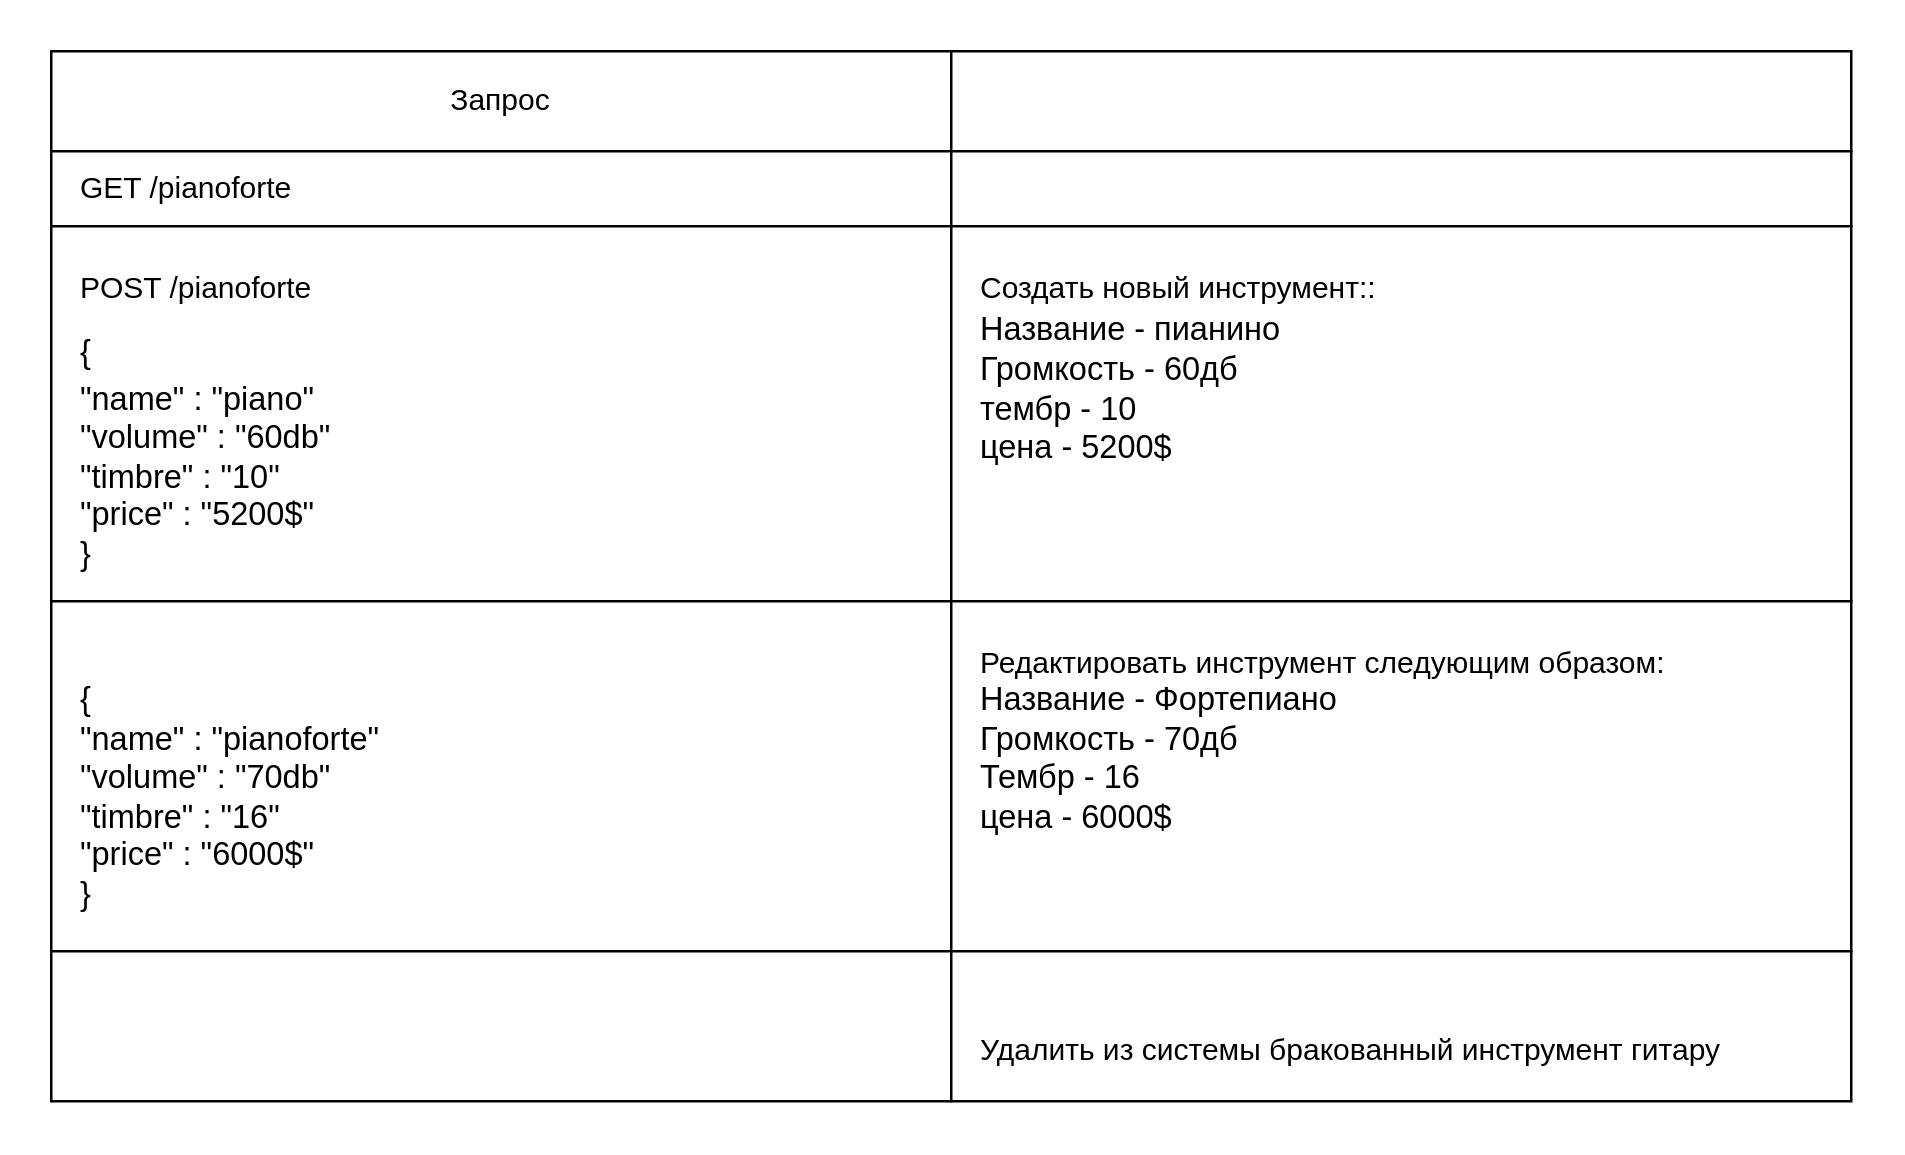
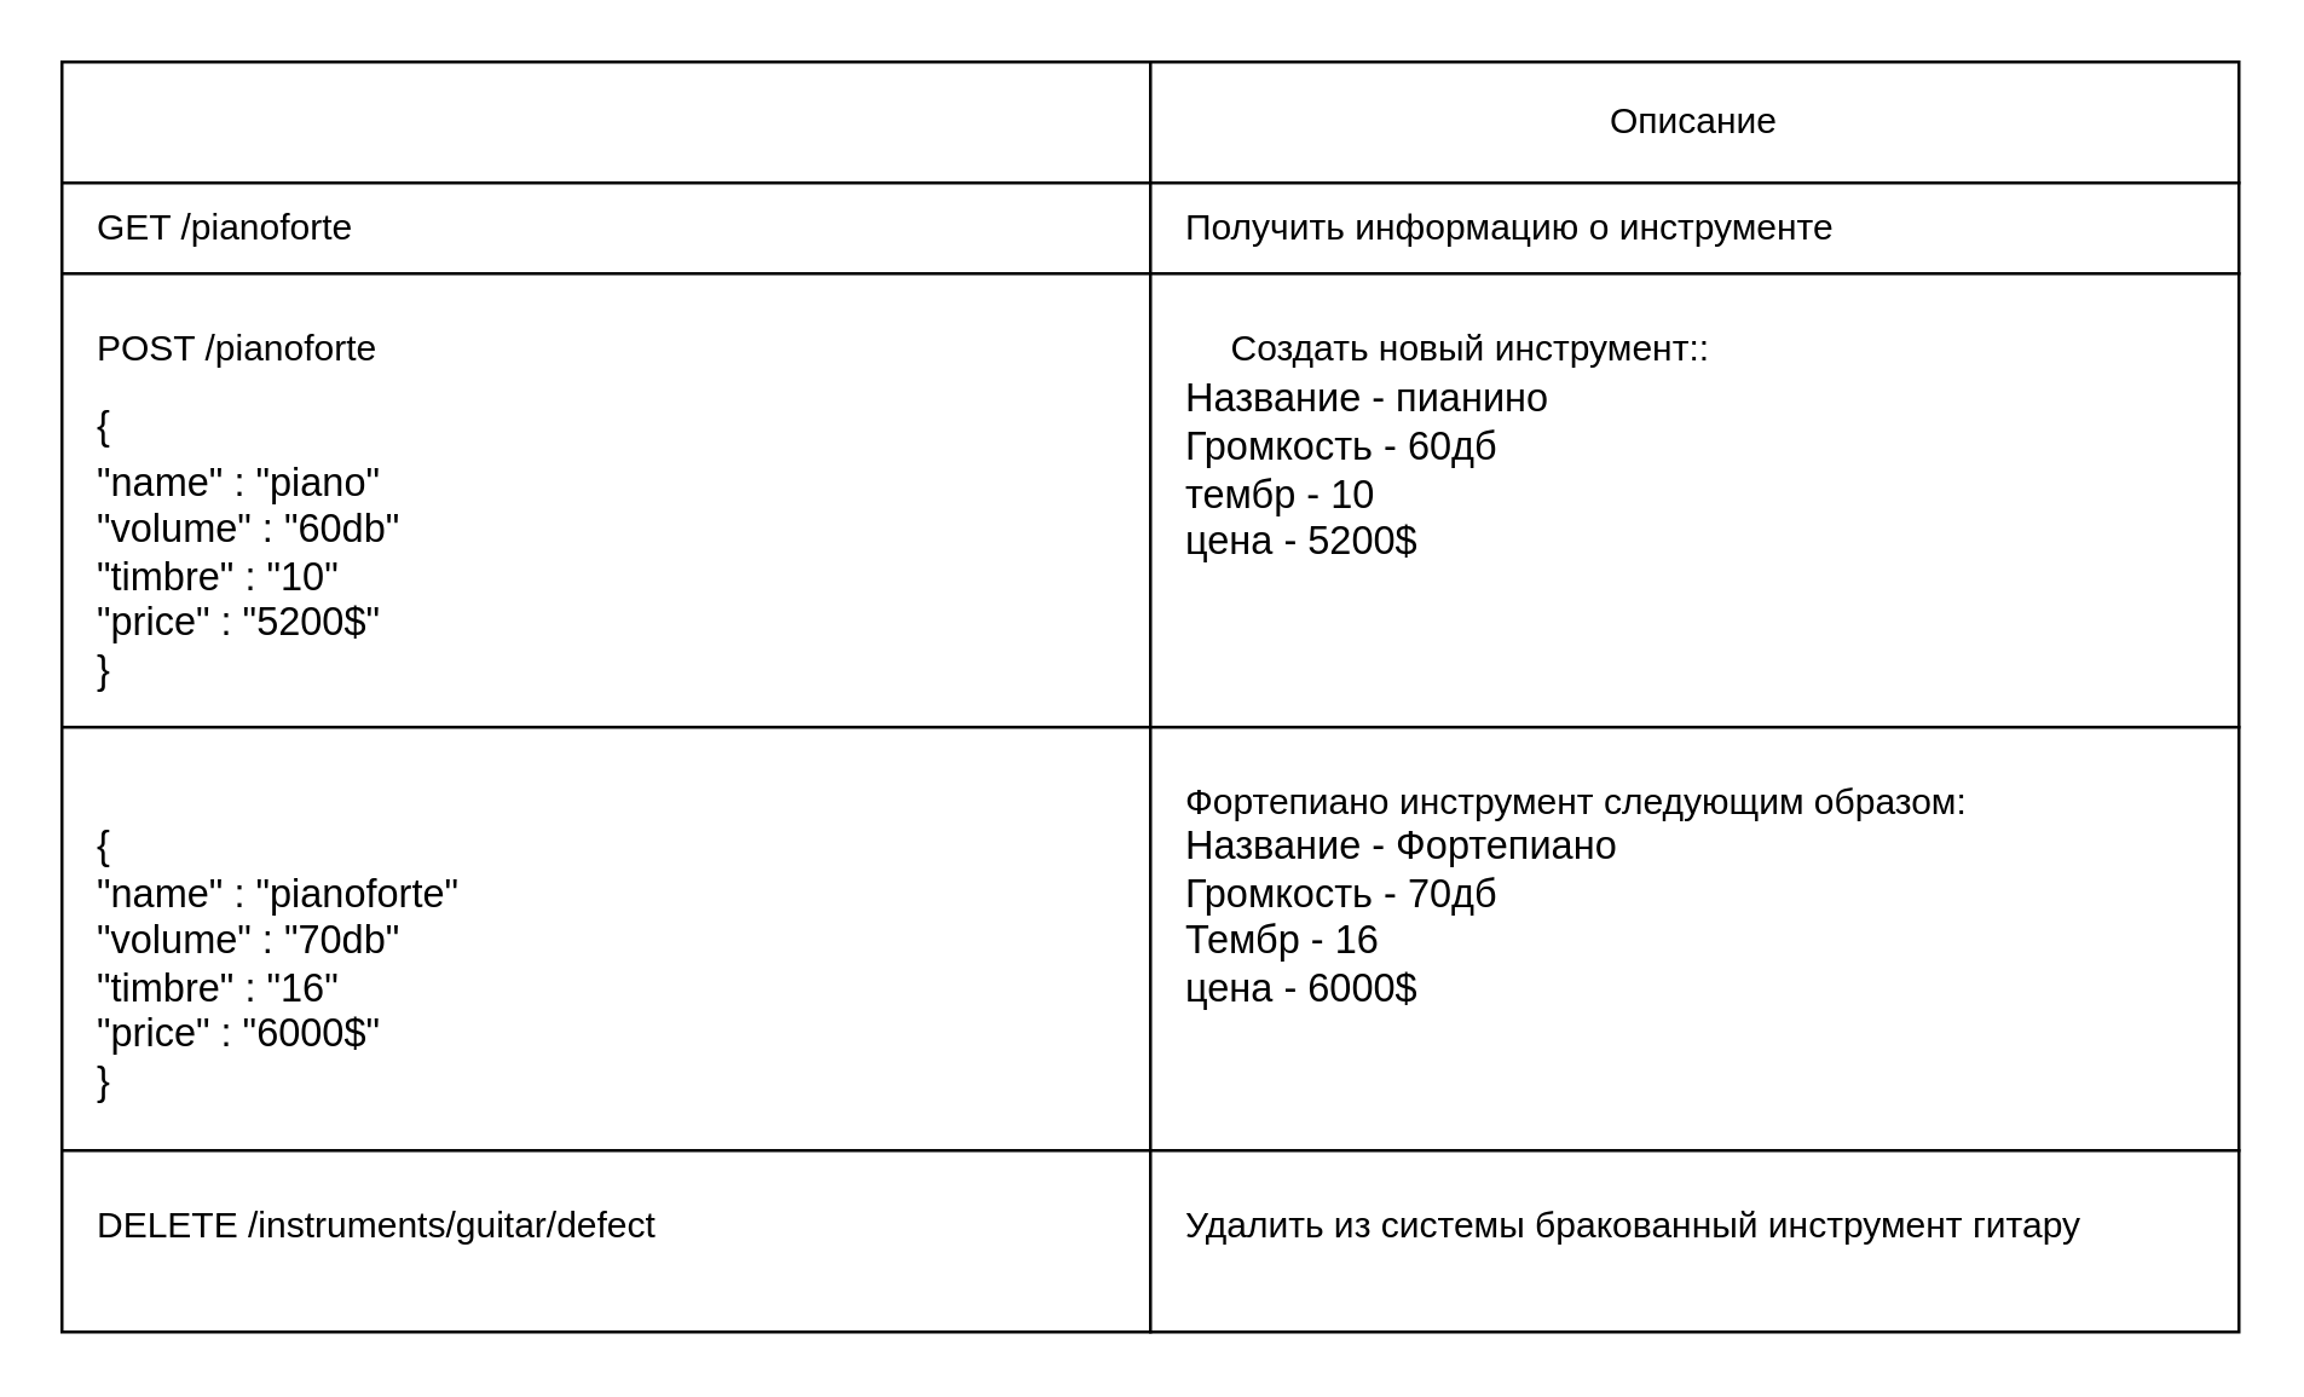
  <mxCell id="0" />
  <mxCell id="1" parent="0" />
  <mxCell id="2" value="" style="verticalLabelPosition=bottom;verticalAlign=top;html=1;shape=mxgraph.basic.rect;fillColor2=none;strokeWidth=1;size=20;indent=5;" vertex="1" parent="1"><mxGeometry x="20" y="20" width="360" height="40" as="geometry" /></mxCell>
  <mxCell id="3" value="" style="verticalLabelPosition=bottom;verticalAlign=top;html=1;shape=mxgraph.basic.rect;fillColor2=none;strokeWidth=1;size=20;indent=5;" vertex="1" parent="1"><mxGeometry x="380" y="20" width="360" height="40" as="geometry" /></mxCell>
- <mxCell id="4" value="Запрос" style="text;html=1;strokeColor=none;fillColor=none;align=center;verticalAlign=middle;whiteSpace=wrap;rounded=0;" vertex="1" parent="1"><mxGeometry x="170" y="25" width="60" height="30" as="geometry" /></mxCell>
+ <mxCell id="5" value="Описание" style="text;html=1;strokeColor=none;fillColor=none;align=center;verticalAlign=middle;whiteSpace=wrap;rounded=0;" vertex="1" parent="1"><mxGeometry x="530" y="25" width="60" height="30" as="geometry" /></mxCell>
  <mxCell id="6" value="" style="verticalLabelPosition=bottom;verticalAlign=top;html=1;shape=mxgraph.basic.rect;fillColor2=none;strokeWidth=1;size=20;indent=5;" vertex="1" parent="1"><mxGeometry x="20" y="60" width="360" height="30" as="geometry" /></mxCell>
  <mxCell id="7" value="GET /pianoforte" style="text;html=1;strokeColor=none;fillColor=none;align=left;verticalAlign=middle;whiteSpace=wrap;rounded=0;" vertex="1" parent="1"><mxGeometry x="30" y="60" width="110" height="30" as="geometry" /></mxCell>
  <mxCell id="8" value="" style="verticalLabelPosition=bottom;verticalAlign=top;html=1;shape=mxgraph.basic.rect;fillColor2=none;strokeWidth=1;size=20;indent=5;" vertex="1" parent="1"><mxGeometry x="380" y="60" width="360" height="30" as="geometry" /></mxCell>
+ <mxCell id="9" value="Получить информацию о инструменте" style="text;html=1;strokeColor=none;fillColor=none;align=left;verticalAlign=middle;whiteSpace=wrap;rounded=0;" vertex="1" parent="1"><mxGeometry x="390" y="60" width="230" height="30" as="geometry" /></mxCell>
  <mxCell id="10" value="" style="verticalLabelPosition=bottom;verticalAlign=top;html=1;shape=mxgraph.basic.rect;fillColor2=none;strokeWidth=1;size=20;indent=5;" vertex="1" parent="1"><mxGeometry x="20" y="90" width="360" height="150" as="geometry" /></mxCell>
  <mxCell id="11" value="" style="verticalLabelPosition=bottom;verticalAlign=top;html=1;shape=mxgraph.basic.rect;fillColor2=none;strokeWidth=1;size=20;indent=5;" vertex="1" parent="1"><mxGeometry x="380" y="90" width="360" height="150" as="geometry" /></mxCell>
  <mxCell id="12" value="POST /pianoforte" style="text;html=1;strokeColor=none;fillColor=none;align=left;verticalAlign=middle;whiteSpace=wrap;rounded=0;" vertex="1" parent="1"><mxGeometry x="30" y="100" width="160" height="30" as="geometry" /></mxCell>
  <mxCell id="13" value="{" style="text;html=1;strokeColor=none;fillColor=none;align=left;verticalAlign=middle;whiteSpace=wrap;rounded=0;fontSize=13;" vertex="1" parent="1"><mxGeometry x="30" y="130" width="20" height="20" as="geometry" /></mxCell>
  <mxCell id="14" value="&quot;name&quot; : &quot;piano&quot;&lt;br style=&quot;font-size: 13px;&quot;&gt;&quot;volume&quot; : &quot;60db&quot;&lt;br style=&quot;font-size: 13px;&quot;&gt;&quot;timbre&quot; : &quot;10&quot;&lt;br style=&quot;font-size: 13px;&quot;&gt;&quot;price&quot; : &quot;5200$&quot;&lt;br style=&quot;font-size: 13px;&quot;&gt;}" style="text;html=1;strokeColor=none;fillColor=none;align=left;verticalAlign=middle;whiteSpace=wrap;rounded=0;fontSize=13;" vertex="1" parent="1"><mxGeometry x="30" y="175" width="110" height="30" as="geometry" /></mxCell>
- <mxCell id="15" value="Создать новый инструмент::" style="text;html=1;strokeColor=none;fillColor=none;align=left;verticalAlign=middle;whiteSpace=wrap;rounded=0;" vertex="1" parent="1"><mxGeometry x="390" y="100" width="180" height="30" as="geometry" /></mxCell>
+ <mxCell id="15" value="Создать новый инструмент::" style="text;html=1;strokeColor=none;fillColor=none;align=left;verticalAlign=middle;whiteSpace=wrap;rounded=0;" vertex="1" parent="1"><mxGeometry x="405" y="100" width="180" height="30" as="geometry" /></mxCell>
  <mxCell id="16" value="Название - пианино&lt;br&gt;Громкость - 60дб&lt;br&gt;тембр - 10&lt;br&gt;цена - 5200$" style="text;html=1;strokeColor=none;fillColor=none;align=left;verticalAlign=middle;whiteSpace=wrap;rounded=0;fontSize=13;" vertex="1" parent="1"><mxGeometry x="390" y="140" width="166" height="30" as="geometry" /></mxCell>
  <mxCell id="17" value="" style="verticalLabelPosition=bottom;verticalAlign=top;html=1;shape=mxgraph.basic.rect;fillColor2=none;strokeWidth=1;size=20;indent=5;" vertex="1" parent="1"><mxGeometry x="20" y="240" width="360" height="140" as="geometry" /></mxCell>
  <mxCell id="18" value="" style="verticalLabelPosition=bottom;verticalAlign=top;html=1;shape=mxgraph.basic.rect;fillColor2=none;strokeWidth=1;size=20;indent=5;" vertex="1" parent="1"><mxGeometry x="380" y="240" width="360" height="140" as="geometry" /></mxCell>
  <mxCell id="19" value="&lt;br&gt;&lt;br&gt;&lt;br&gt;{&lt;br&gt;&quot;name&quot; : &quot;pianoforte&quot;&lt;br&gt;&quot;volume&quot; : &quot;70db&quot;&lt;br&gt;&quot;timbre&quot; : &quot;16&quot;&lt;br&gt;&quot;price&quot; : &quot;6000$&quot;&lt;br&gt;}" style="text;html=1;strokeColor=none;fillColor=none;align=left;verticalAlign=middle;whiteSpace=wrap;rounded=0;fontSize=13;" vertex="1" parent="1"><mxGeometry x="30" y="280" width="130" height="30" as="geometry" /></mxCell>
- <mxCell id="20" value="Редактировать инструмент следующим образом:" style="text;html=1;strokeColor=none;fillColor=none;align=left;verticalAlign=middle;whiteSpace=wrap;rounded=0;" vertex="1" parent="1"><mxGeometry x="390" y="250" width="290" height="30" as="geometry" /></mxCell>
+ <mxCell id="20" value="Фортепиано инструмент следующим образом:" style="text;html=1;strokeColor=none;fillColor=none;align=left;verticalAlign=middle;whiteSpace=wrap;rounded=0;" vertex="1" parent="1"><mxGeometry x="390" y="250" width="290" height="30" as="geometry" /></mxCell>
  <mxCell id="21" value="&lt;br&gt;Название - Фортепиано&lt;br&gt;Громкость - 70дб&lt;br&gt;Тембр - 16&lt;br&gt;цена - 6000$" style="text;html=1;strokeColor=none;fillColor=none;align=left;verticalAlign=middle;whiteSpace=wrap;rounded=0;fontSize=13;" vertex="1" parent="1"><mxGeometry x="390" y="280" width="180" height="30" as="geometry" /></mxCell>
  <mxCell id="22" value="" style="verticalLabelPosition=bottom;verticalAlign=top;html=1;shape=mxgraph.basic.rect;fillColor2=none;strokeWidth=1;size=20;indent=5;" vertex="1" parent="1"><mxGeometry x="20" y="380" width="360" height="60" as="geometry" /></mxCell>
  <mxCell id="23" value="" style="verticalLabelPosition=bottom;verticalAlign=top;html=1;shape=mxgraph.basic.rect;fillColor2=none;strokeWidth=1;size=20;indent=5;" vertex="1" parent="1"><mxGeometry x="380" y="380" width="360" height="60" as="geometry" /></mxCell>
- <mxCell id="25" value="Удалить из системы бракованный инструмент гитару" style="text;html=1;strokeColor=none;fillColor=none;align=left;verticalAlign=middle;whiteSpace=wrap;rounded=0;" vertex="1" parent="1"><mxGeometry x="390" y="405" width="330" height="30" as="geometry" /></mxCell>
+ <mxCell id="24" value="DELETE /instruments/guitar/defect" style="text;html=1;strokeColor=none;fillColor=none;align=left;verticalAlign=middle;whiteSpace=wrap;rounded=0;" vertex="1" parent="1"><mxGeometry x="30" y="390" width="260" height="30" as="geometry" /></mxCell>
+ <mxCell id="25" value="Удалить из системы бракованный инструмент гитару" style="text;html=1;strokeColor=none;fillColor=none;align=left;verticalAlign=middle;whiteSpace=wrap;rounded=0;" vertex="1" parent="1"><mxGeometry x="390" y="390" width="330" height="30" as="geometry" /></mxCell>
